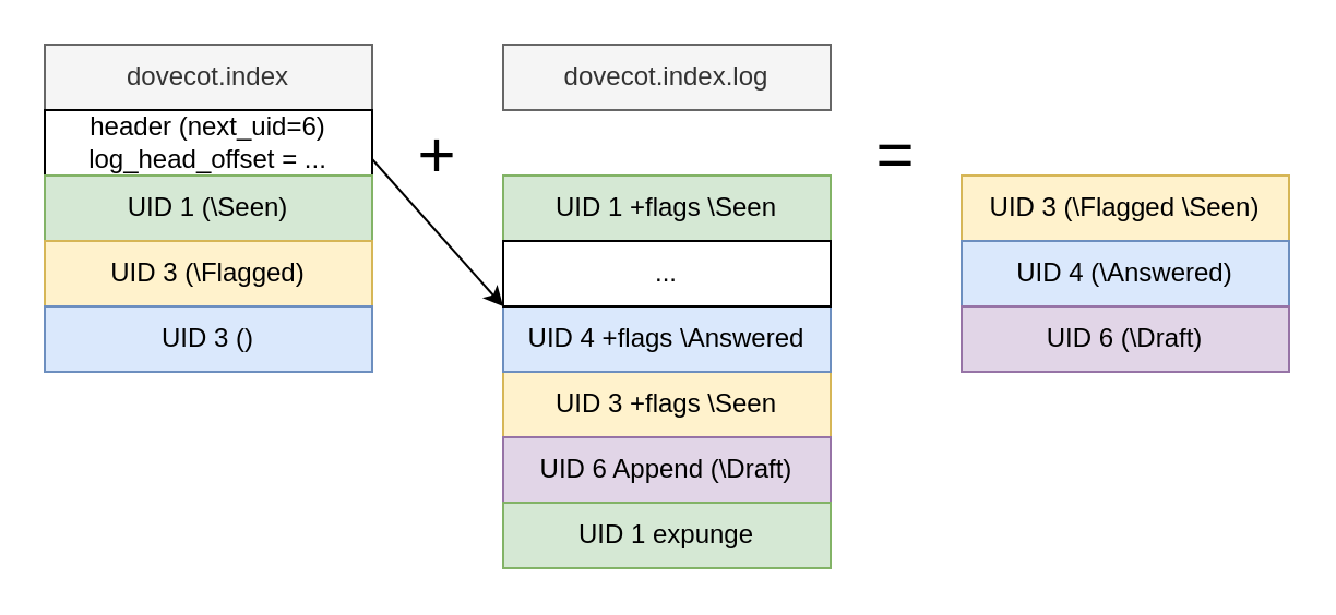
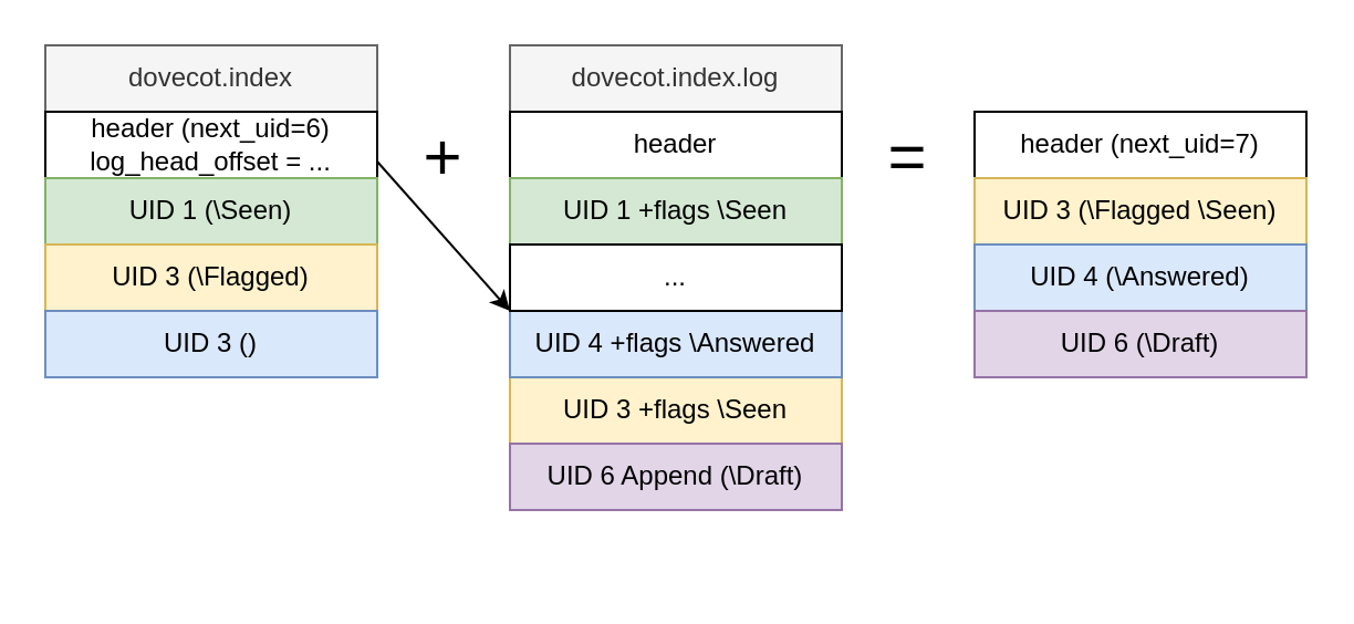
  <mxCell id="0" />
  <mxCell id="1" parent="0" />
  <mxCell id="2" value="dovecot.index" style="rounded=0;whiteSpace=wrap;html=1;fillColor=#f5f5f5;strokeColor=#666666;fontColor=#333333;" vertex="1" parent="1"><mxGeometry x="20" y="20" width="150" height="30" as="geometry" /></mxCell>
  <mxCell id="3" value="header (next_uid=6)&lt;br&gt;log_head_offset = ..." style="whiteSpace=wrap;html=1;rounded=0;" vertex="1" parent="1"><mxGeometry x="20" y="50" width="150" height="30" as="geometry" /></mxCell>
  <mxCell id="4" value="UID 1 (\Seen)" style="whiteSpace=wrap;html=1;rounded=0;fillColor=#d5e8d4;strokeColor=#82b366;" vertex="1" parent="1"><mxGeometry x="20" y="80" width="150" height="30" as="geometry" /></mxCell>
  <mxCell id="5" value="UID 3 (\Flagged)" style="whiteSpace=wrap;html=1;rounded=0;fillColor=#fff2cc;strokeColor=#d6b656;" vertex="1" parent="1"><mxGeometry x="20" y="110" width="150" height="30" as="geometry" /></mxCell>
  <mxCell id="6" value="UID 3 ()" style="whiteSpace=wrap;html=1;rounded=0;fillColor=#dae8fc;strokeColor=#6c8ebf;" vertex="1" parent="1"><mxGeometry x="20" y="140" width="150" height="30" as="geometry" /></mxCell>
  <mxCell id="7" value="dovecot.index.log" style="rounded=0;whiteSpace=wrap;html=1;fillColor=#f5f5f5;strokeColor=#666666;fontColor=#333333;" vertex="1" parent="1"><mxGeometry x="230" y="20" width="150" height="30" as="geometry" /></mxCell>
+ <mxCell id="8" value="header" style="whiteSpace=wrap;html=1;rounded=0;" vertex="1" parent="1"><mxGeometry x="230" y="50" width="150" height="30" as="geometry" /></mxCell>
  <mxCell id="9" value="UID 3 +flags \Seen" style="whiteSpace=wrap;html=1;rounded=0;fillColor=#fff2cc;strokeColor=#d6b656;" vertex="1" parent="1"><mxGeometry x="230" y="170" width="150" height="30" as="geometry" /></mxCell>
  <mxCell id="10" value="UID 4 +flags \Answered" style="whiteSpace=wrap;html=1;rounded=0;fillColor=#dae8fc;strokeColor=#6c8ebf;" vertex="1" parent="1"><mxGeometry x="230" y="140" width="150" height="30" as="geometry" /></mxCell>
  <mxCell id="11" value="UID 6 Append (\Draft)" style="whiteSpace=wrap;html=1;rounded=0;fillColor=#e1d5e7;strokeColor=#9673a6;" vertex="1" parent="1"><mxGeometry x="230" y="200" width="150" height="30" as="geometry" /></mxCell>
+ <mxCell id="12" value="header (next_uid=7)" style="whiteSpace=wrap;html=1;rounded=0;" vertex="1" parent="1"><mxGeometry x="440" y="50" width="150" height="30" as="geometry" /></mxCell>
  <mxCell id="13" value="UID 3 (\Flagged \Seen)" style="whiteSpace=wrap;html=1;rounded=0;fillColor=#fff2cc;strokeColor=#d6b656;" vertex="1" parent="1"><mxGeometry x="440" y="80" width="150" height="30" as="geometry" /></mxCell>
  <mxCell id="14" value="UID 4 (\Answered)" style="whiteSpace=wrap;html=1;rounded=0;fillColor=#dae8fc;strokeColor=#6c8ebf;" vertex="1" parent="1"><mxGeometry x="440" y="110" width="150" height="30" as="geometry" /></mxCell>
- <mxCell id="15" value="UID 1 expunge" style="whiteSpace=wrap;html=1;rounded=0;fillColor=#d5e8d4;strokeColor=#82b366;" vertex="1" parent="1"><mxGeometry x="230" y="230" width="150" height="30" as="geometry" /></mxCell>
  <mxCell id="16" value="UID 6 (\Draft)" style="whiteSpace=wrap;html=1;rounded=0;fillColor=#e1d5e7;strokeColor=#9673a6;" vertex="1" parent="1"><mxGeometry x="440" y="140" width="150" height="30" as="geometry" /></mxCell>
  <mxCell id="17" value="+" style="text;html=1;strokeColor=none;fillColor=none;align=center;verticalAlign=middle;whiteSpace=wrap;rounded=0;fontSize=30;" vertex="1" parent="1"><mxGeometry x="180" y="60" width="40" height="20" as="geometry" /></mxCell>
  <mxCell id="18" value="=" style="text;html=1;strokeColor=none;fillColor=none;align=center;verticalAlign=middle;whiteSpace=wrap;rounded=0;fontSize=30;" vertex="1" parent="1"><mxGeometry x="390" y="60" width="40" height="20" as="geometry" /></mxCell>
  <mxCell id="19" value="UID 1 +flags \Seen" style="whiteSpace=wrap;html=1;rounded=0;fillColor=#d5e8d4;strokeColor=#82b366;" vertex="1" parent="1"><mxGeometry x="230" y="80" width="150" height="30" as="geometry" /></mxCell>
  <mxCell id="20" value="..." style="whiteSpace=wrap;html=1;rounded=0;" vertex="1" parent="1"><mxGeometry x="230" y="110" width="150" height="30" as="geometry" /></mxCell>
  <mxCell id="21" value="" style="endArrow=classic;html=1;fontSize=30;entryX=0;entryY=0;entryDx=0;entryDy=0;exitX=1;exitY=0.75;exitDx=0;exitDy=0;" edge="1" parent="1" source="3" target="10"><mxGeometry width="50" height="50" relative="1" as="geometry"><mxPoint x="350" y="210" as="sourcePoint" /><mxPoint x="400" y="160" as="targetPoint" /></mxGeometry></mxCell>
